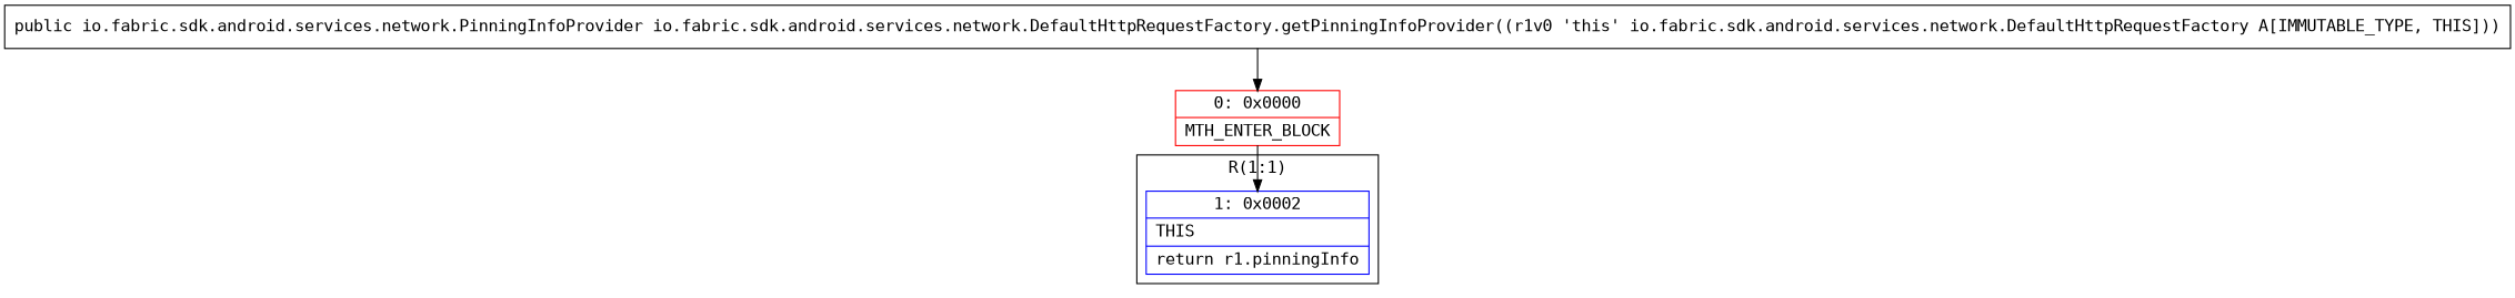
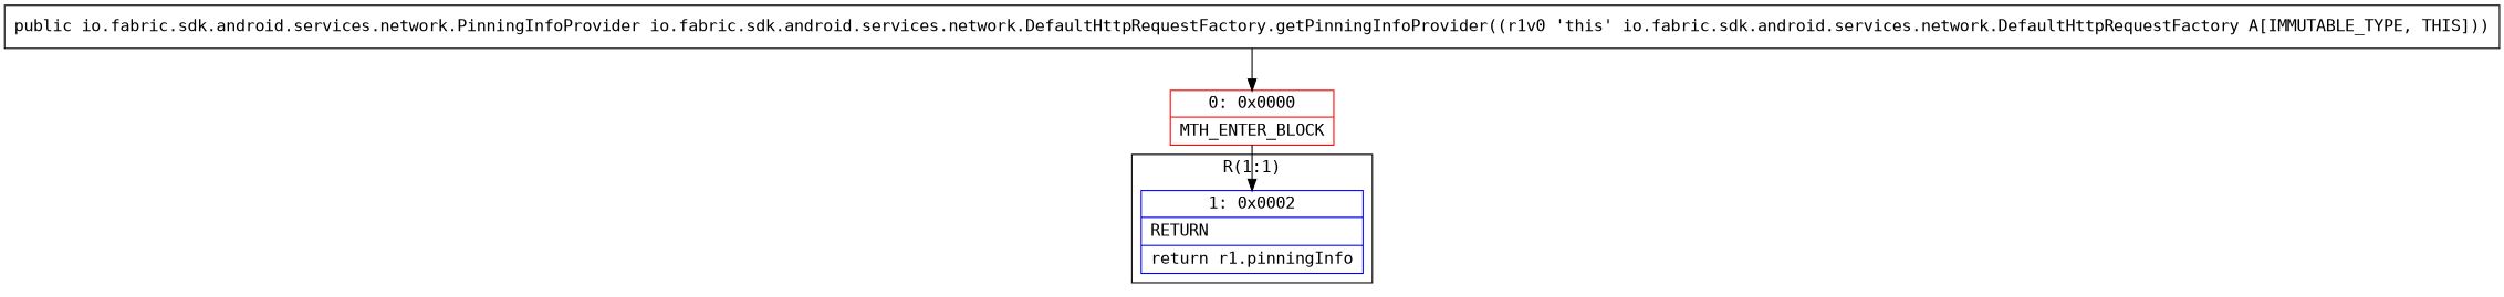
  digraph {
    fontname="DejaVu Sans Mono"
    node [shape=record fontname="DejaVu Sans Mono"]
    edge [fontname="DejaVu Sans Mono"]
-   n1 [color=blue label="{1\:\ 0x0002|THIS\l|return r1.pinningInfo\l}"]
+   n1 [color=blue label="{1\:\ 0x0002|RETURN\l|return r1.pinningInfo\l}"]
    n2 [color=red label="{0\:\ 0x0000|MTH_ENTER_BLOCK\l}"]
    n3 [label="{public io.fabric.sdk.android.services.network.PinningInfoProvider io.fabric.sdk.android.services.network.DefaultHttpRequestFactory.getPinningInfoProvider((r1v0 'this' io.fabric.sdk.android.services.network.DefaultHttpRequestFactory A[IMMUTABLE_TYPE, THIS])) }"]
    subgraph cluster_1 {
      label="R(1:1)"
      n1
    }
    n2 -> n1
    n3 -> n2
  }
